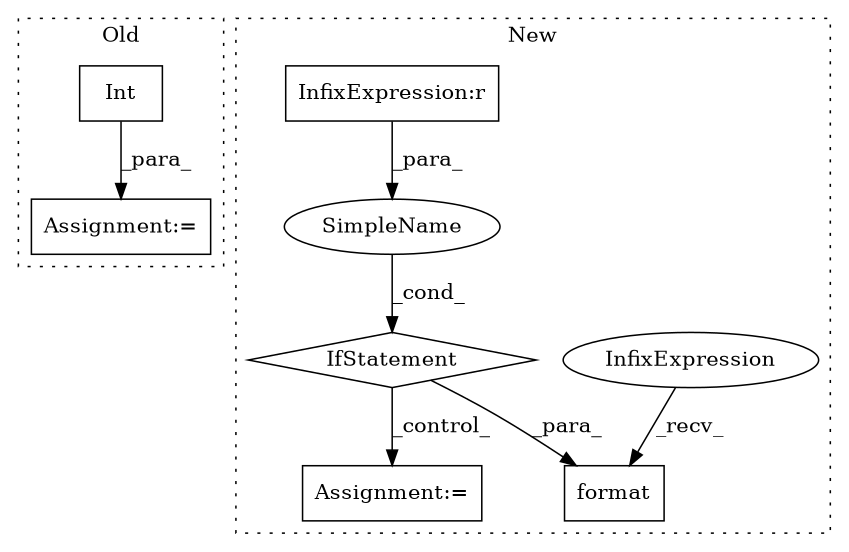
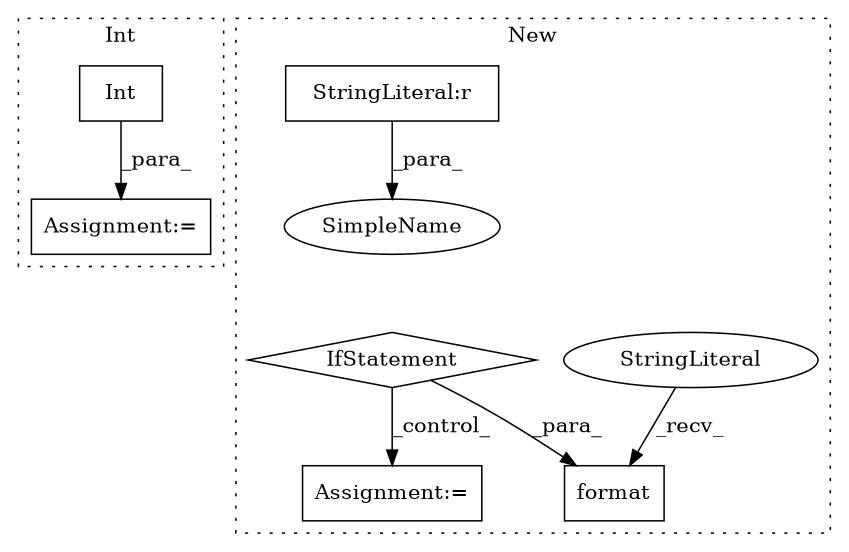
  digraph {
    node [a=32 l=1 shape=box]
    n1 [l="4,1" label=Int s="796,855"]
    n2 [a=7 label="Assignment:=" s=795]
    n3 [l="7,1" label=format s="1377,1397"]
-   n4 [a=45 l=27 label=InfixExpression s=1349 shape=ellipse]
+   n4 [a=45 l=27 label=StringLiteral s=1349 shape=ellipse]
    n5 [a=25 l="4,2" label=IfStatement s="762,788" shape=diamond]
    n6 [a=42 label=SimpleName shape=ellipse l=""]
-   n7 [a=27 l=4 label="InfixExpression:r" s=774]
+   n7 [a=27 l=4 label="StringLiteral:r" s=774]
    n8 [a=7 label="Assignment:=" s=904]
    subgraph cluster_1 {
-     label=Old
+     label=Int
      style=dotted
      n1
      n2
    }
    subgraph cluster_2 {
      label=New
      style=dotted
      n3
      n4
      n5
      n6
      n7
      n8
    }
    n1 -> n2 [label=_para_]
    n4 -> n3 [label=_recv_]
    n5 -> n3 [label=_para_]
    n5 -> n8 [label=_control_]
-   n6 -> n5 [label=_cond_]
    n7 -> n6 [label=_para_]
  }
